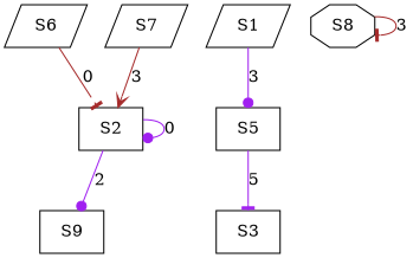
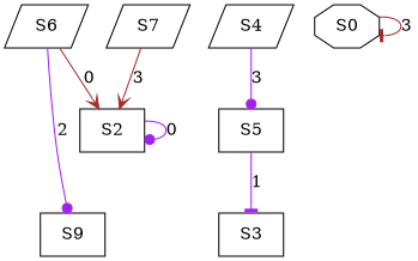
  strict digraph {
    node [shape=box]
    edge [arrowhead=dot color=purple]
    S2
    n2 [label=S9]
    S7 [shape=parallelogram]
    S5
    S3
-   S1 [shape=parallelogram]
+   S1 [shape=parallelogram label=S4]
    S6 [shape=parallelogram]
-   S8 [shape=octagon]
+   S8 [shape=octagon label=S0]
    S2 -> S2 [label=0]
-   S2 -> n2 [label=2]
+   S6 -> n2 [label=2]
    S7 -> S2 [arrowhead=vee color=brown label=3]
-   S5 -> S3 [arrowhead=tee label=5]
+   S5 -> S3 [arrowhead=tee label=1]
    S1 -> S5 [label=3]
-   S6 -> S2 [arrowhead=tee color=brown label=0]
+   S6 -> S2 [arrowhead=vee color=brown label=0]
    S8 -> S8 [arrowhead=tee color=brown label=3]
  }
